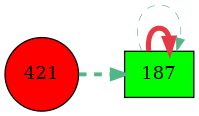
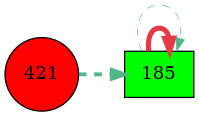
  digraph {
    rankdir=LR
    fontname="DejaVu Serif"
    node [style=filled fontname="DejaVu Serif"]
    edge [color="#52b788" fontname="DejaVu Serif" style=dashed]
-   n1 [fillcolor="#00fe00" label=187 shape=box]
+   n1 [fillcolor="#00fe00" label=185 shape=box]
    n2 [fillcolor="#fe0000" label=421 shape=circle]
    n1 -> n1 [color="#e63946" penwidth=4.00 style=""]
    n1 -> n1 [penwidth=0.50]
    n2 -> n1 [penwidth=3.00]
  }
